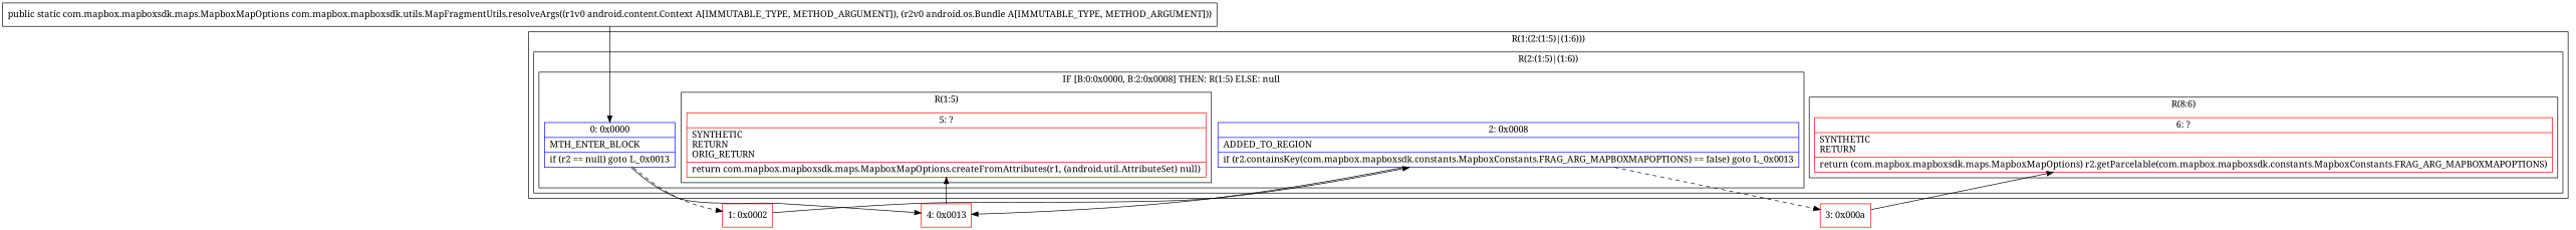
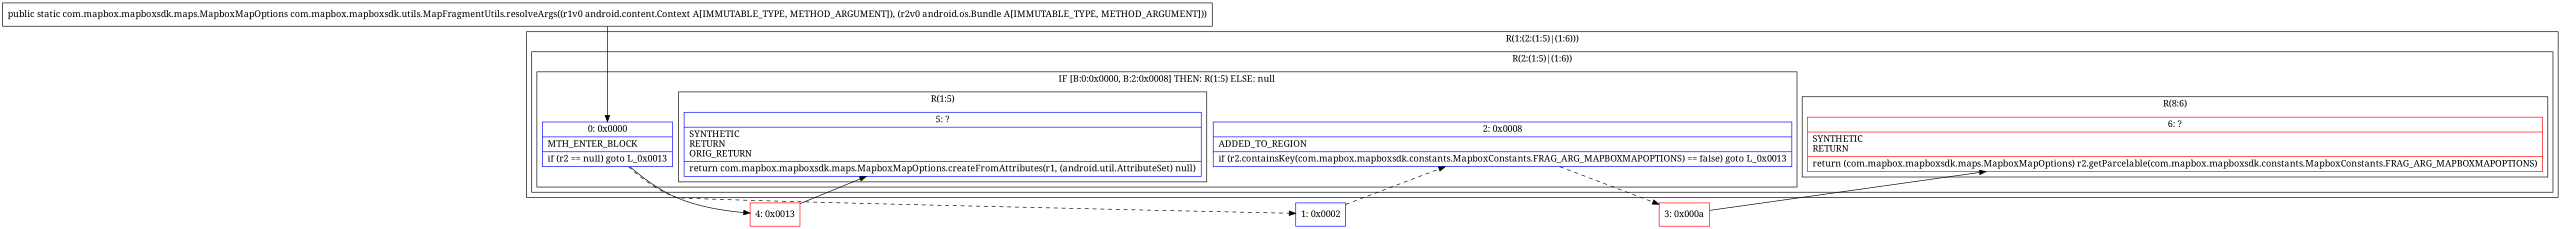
  digraph {
    fontname="Noto Serif"
    node [color=red fontname="Noto Serif" shape=record]
    edge [fontname="Noto Serif"]
-   n1 [label="{5\:\ ?|SYNTHETIC\lRETURN\lORIG_RETURN\l|return com.mapbox.mapboxsdk.maps.MapboxMapOptions.createFromAttributes(r1, (android.util.AttributeSet) null)\l}"]
+   n1 [color=blue label="{5\:\ ?|SYNTHETIC\lRETURN\lORIG_RETURN\l|return com.mapbox.mapboxsdk.maps.MapboxMapOptions.createFromAttributes(r1, (android.util.AttributeSet) null)\l}"]
    n2 [color=blue label="{0\:\ 0x0000|MTH_ENTER_BLOCK\l|if (r2 == null) goto L_0x0013\l}"]
    n3 [color=blue label="{2\:\ 0x0008|ADDED_TO_REGION\l|if (r2.containsKey(com.mapbox.mapboxsdk.constants.MapboxConstants.FRAG_ARG_MAPBOXMAPOPTIONS) == false) goto L_0x0013\l}"]
    n4 [label="{6\:\ ?|SYNTHETIC\lRETURN\l|return (com.mapbox.mapboxsdk.maps.MapboxMapOptions) r2.getParcelable(com.mapbox.mapboxsdk.constants.MapboxConstants.FRAG_ARG_MAPBOXMAPOPTIONS)\l}"]
-   n5 [label="{1\:\ 0x0002}"]
+   n5 [color=blue label="{1\:\ 0x0002}"]
    n6 [label="{4\:\ 0x0013}"]
    n7 [label="{3\:\ 0x000a}"]
    n8 [label="{public static com.mapbox.mapboxsdk.maps.MapboxMapOptions com.mapbox.mapboxsdk.utils.MapFragmentUtils.resolveArgs((r1v0 android.content.Context A[IMMUTABLE_TYPE, METHOD_ARGUMENT]), (r2v0 android.os.Bundle A[IMMUTABLE_TYPE, METHOD_ARGUMENT])) }" color=""]
    subgraph cluster_1 {
      label="R(1:(2:(1:5)|(1:6)))"
      subgraph cluster_2 {
        label="R(2:(1:5)|(1:6))"
        subgraph cluster_3 {
          label="IF [B:0:0x0000, B:2:0x0008] THEN: R(1:5) ELSE: null"
          n2
          n3
          subgraph cluster_4 {
            label="R(1:5)"
            n1
          }
        }
        subgraph cluster_5 {
          label="R(8:6)"
          n4
        }
      }
    }
    n2 -> n5 [style=dashed]
    n2 -> n6
-   n3 -> n6
    n3 -> n7 [style=dashed]
-   n5 -> n3
+   n5 -> n3 [style=dashed]
    n6 -> n1
    n7 -> n4
    n8 -> n2
  }
